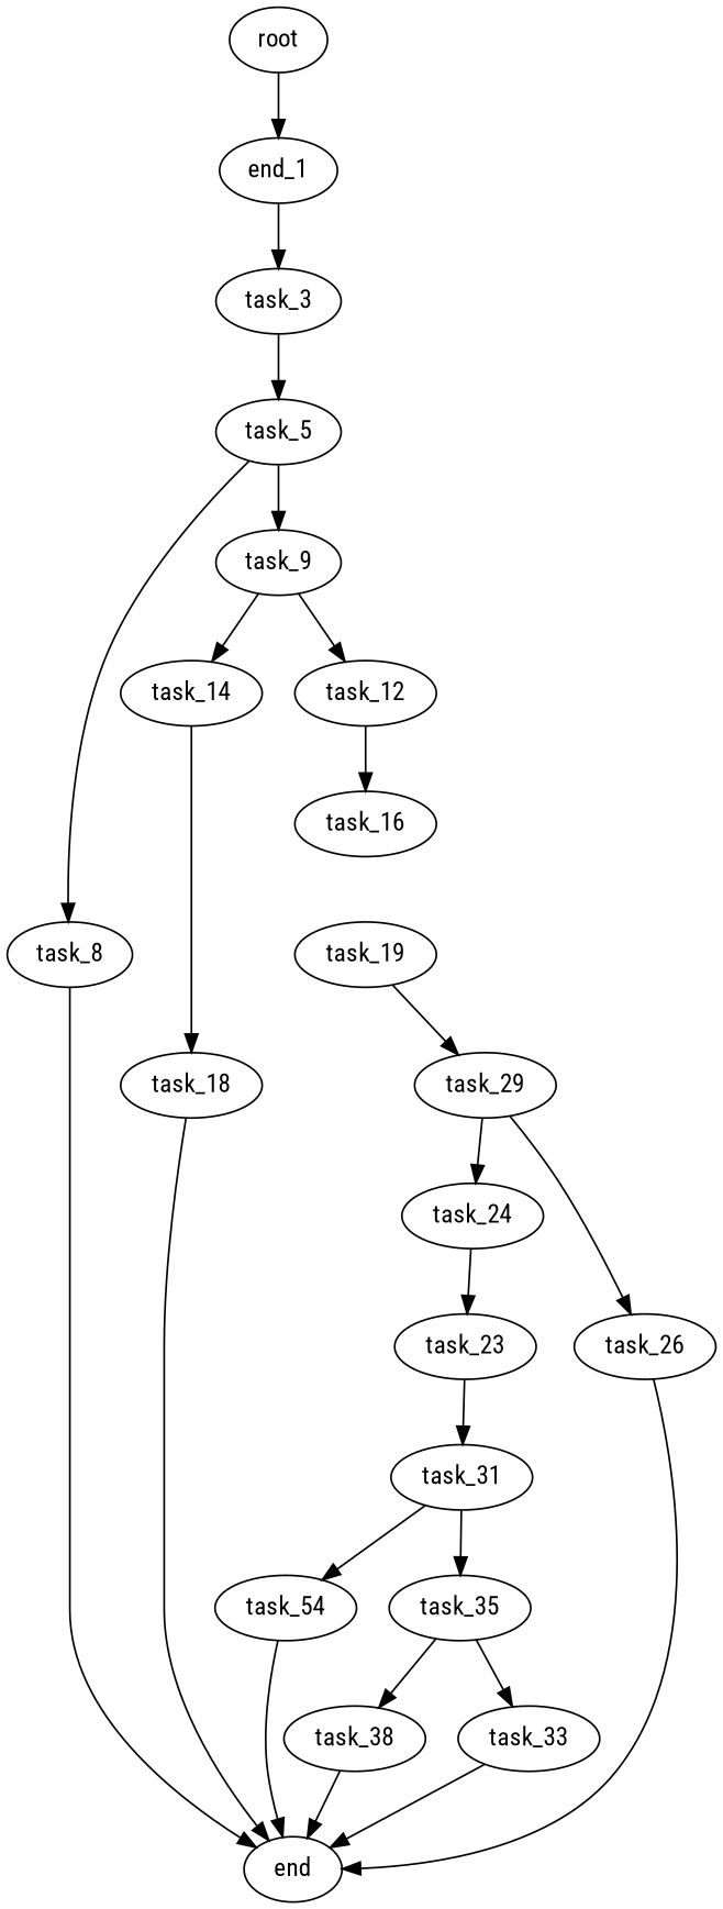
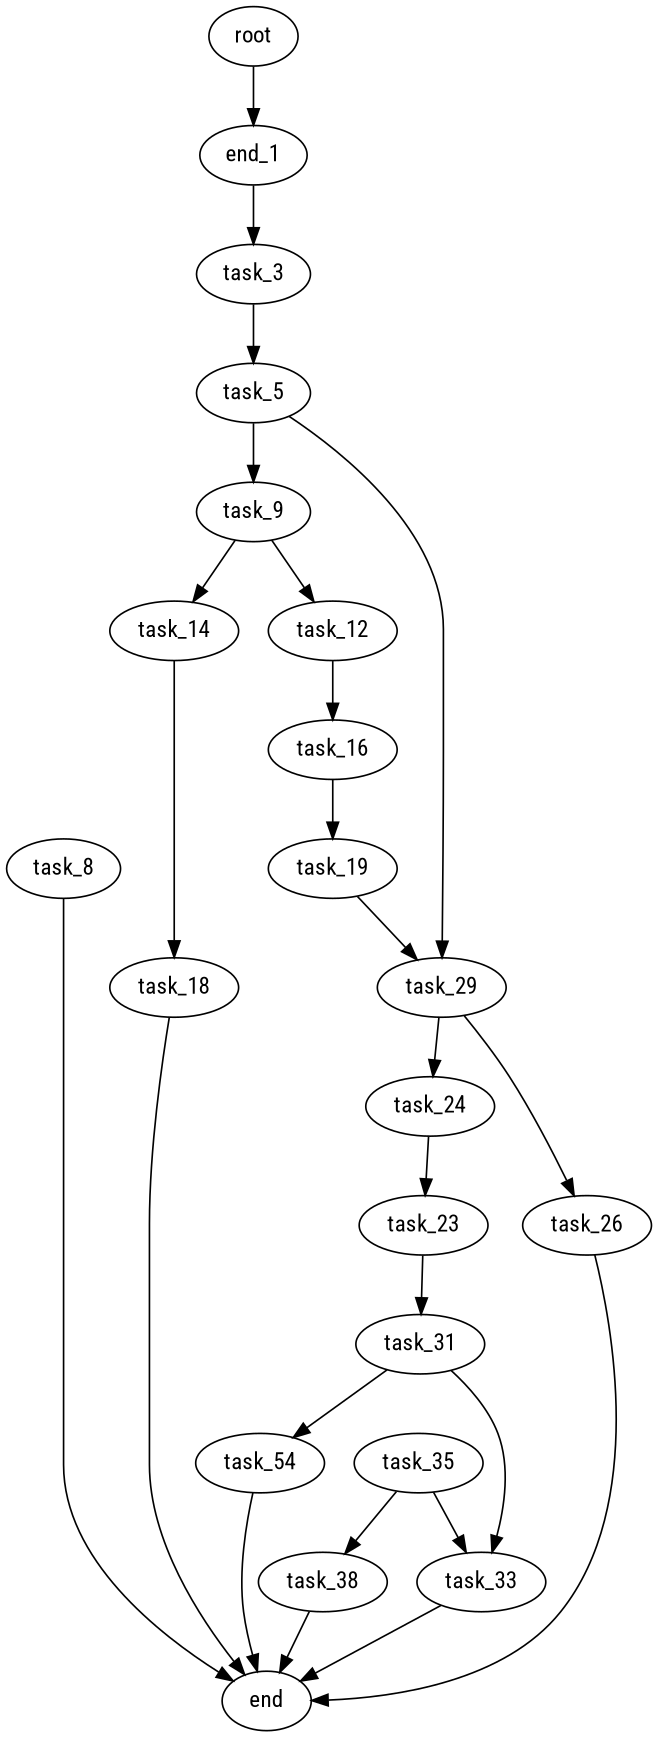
  digraph {
    fontname="Roboto Condensed"
    node [fontname="Roboto Condensed"]
    edge [fontname="Roboto Condensed"]
    n1 [label=end_1]
    root
    task_3
    task_5
    task_8
    task_9
    end
    task_12
    task_14
    task_16
    task_18
    task_19
    n13 [label=task_29]
    task_24
    task_26
    n16 [label=task_23]
    task_31
    n18 [label=task_54]
    task_35
    task_38
    n21 [label=task_33]
    n1 -> task_3
    root -> n1
    task_3 -> task_5
-   task_5 -> task_8
+   task_5 -> n13
    task_5 -> task_9
    task_8 -> end
    task_9 -> task_12
    task_9 -> task_14
    task_12 -> task_16
    task_14 -> task_18
+   task_16 -> task_19
    task_18 -> end
    task_19 -> n13
    n13 -> task_24
    n13 -> task_26
    task_24 -> n16
    task_26 -> end
    n16 -> task_31
    task_31 -> n18
-   task_31 -> task_35
+   task_31 -> n21
    n18 -> end
    task_35 -> task_38
    task_35 -> n21
    task_38 -> end
    n21 -> end
  }
